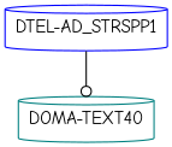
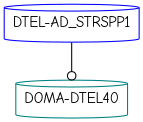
  digraph {
    fontname="Comic Neue"
    node [shape=cylinder fontname="Comic Neue"]
    "DTEL-AD_STRSPP1" [color=blue]
-   "DOMA-TEXT40" [color=teal]
+   "DOMA-TEXT40" [color=teal label="DOMA-DTEL40"]
    "DTEL-AD_STRSPP1" -> "DOMA-TEXT40" [arrowhead=odot fontname="Comic Neue"]
  }
